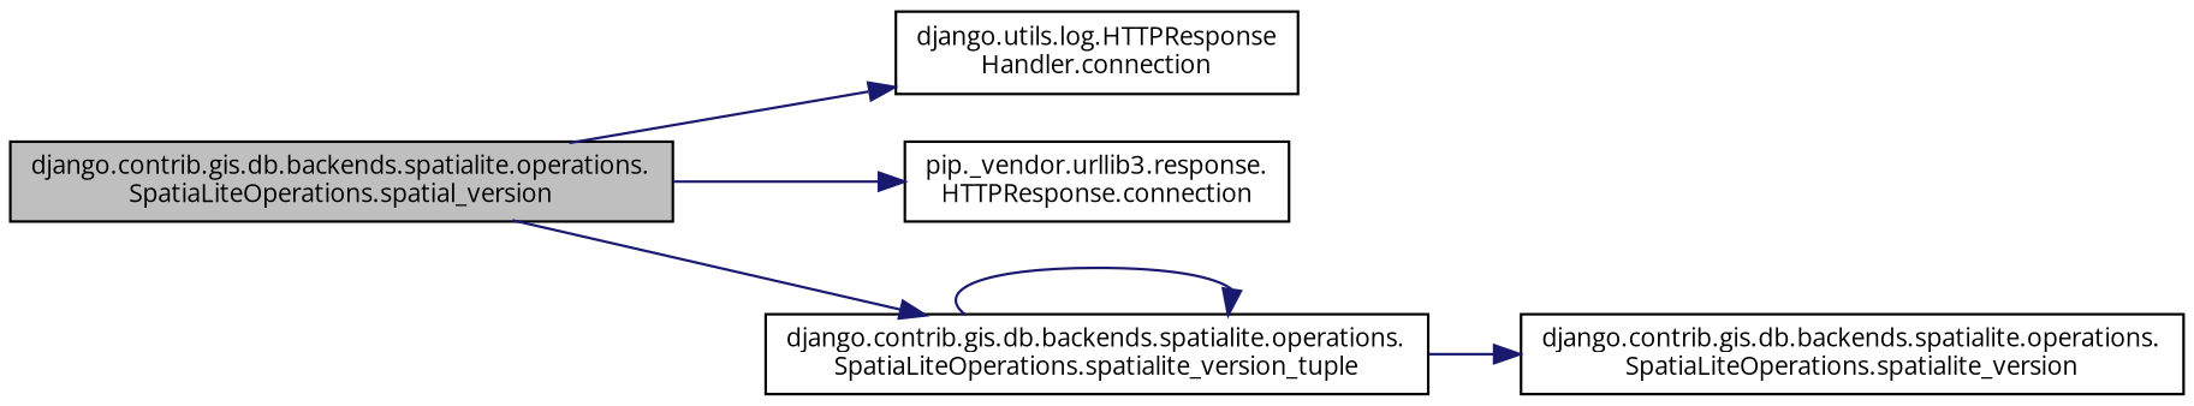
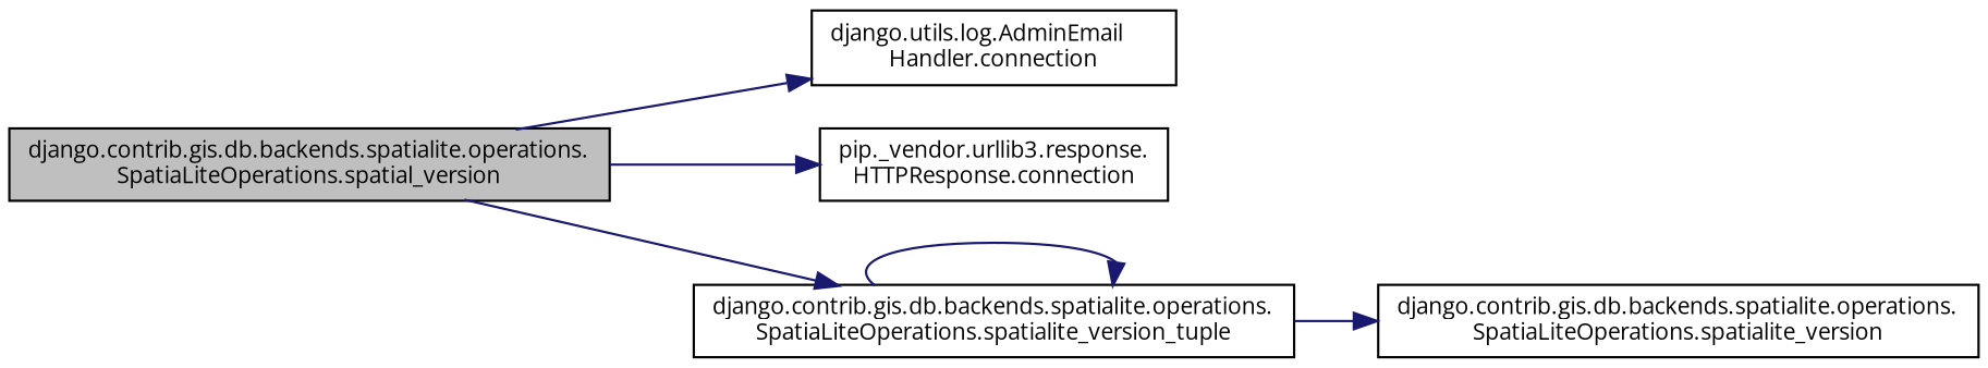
  digraph {
    rankdir=LR
    fontname="Open Sans"
    node [color=black fillcolor=white fontname="Open Sans" fontsize=10 shape=record style=filled]
    edge [color=midnightblue fontname="Open Sans" fontsize=10 labelfontname=Helvetica labelfontsize=10 style=solid]
    n1 [fillcolor=grey75 fontcolor=black height=0.2 label="django.contrib.gis.db.backends.spatialite.operations.\lSpatiaLiteOperations.spatial_version" width=0.4]
-   n2 [height=0.2 label="django.utils.log.HTTPResponse\lHandler.connection" width=0.4]
+   n2 [height=0.2 label="django.utils.log.AdminEmail\lHandler.connection" width=0.4]
    n3 [height=0.2 label="pip._vendor.urllib3.response.\lHTTPResponse.connection" width=0.4]
    n4 [height=0.2 label="django.contrib.gis.db.backends.spatialite.operations.\lSpatiaLiteOperations.spatialite_version_tuple" width=0.4]
    n5 [height=0.2 label="django.contrib.gis.db.backends.spatialite.operations.\lSpatiaLiteOperations.spatialite_version" width=0.4]
    n1 -> n2
    n1 -> n3
    n1 -> n4
    n4 -> n4
    n4 -> n5
  }
